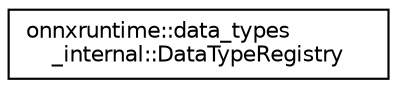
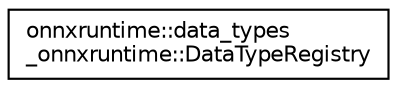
  digraph {
    rankdir=TB
-   n1 [color=black fillcolor=white fontname=Helvetica fontsize=10 height=0.2 label="onnxruntime::data_types\l_internal::DataTypeRegistry" shape=record style=filled width=0.4]
+   n1 [color=black fillcolor=white fontname=Helvetica fontsize=10 height=0.2 label="onnxruntime::data_types\l_onnxruntime::DataTypeRegistry" shape=record style=filled width=0.4]
  }
